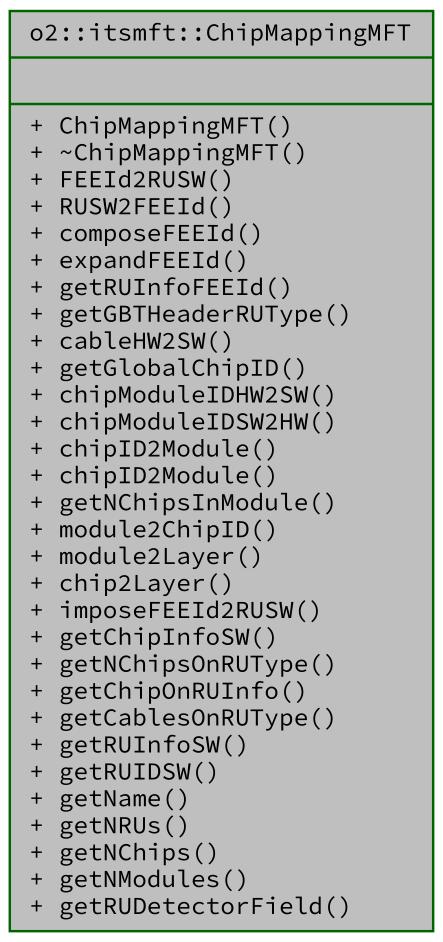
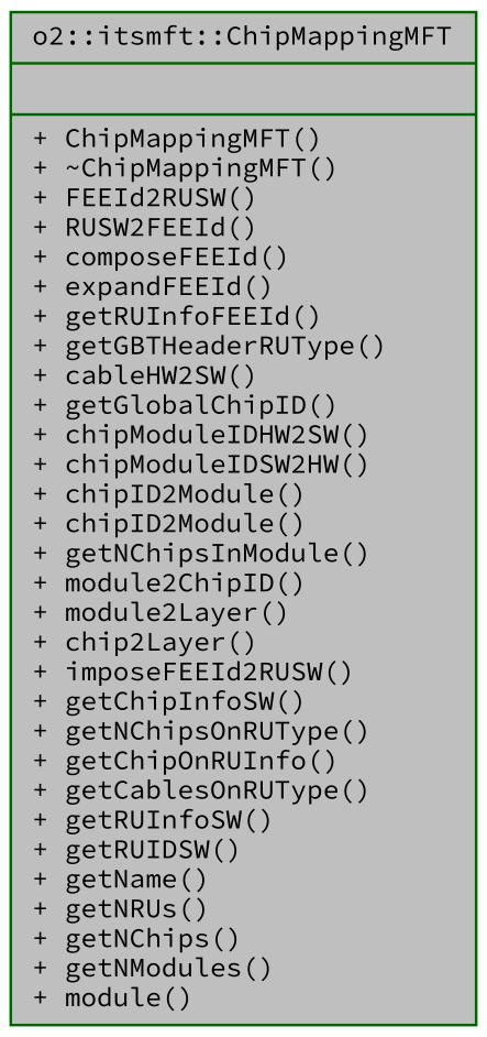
  digraph {
    fontname="Source Code Pro"
-   n1 [color=darkgreen fillcolor=grey75 fontcolor=black fontname="Source Code Pro" fontsize=10 height=0.2 label="{o2::itsmft::ChipMappingMFT\n||+ ChipMappingMFT()\l+ ~ChipMappingMFT()\l+ FEEId2RUSW()\l+ RUSW2FEEId()\l+ composeFEEId()\l+ expandFEEId()\l+ getRUInfoFEEId()\l+ getGBTHeaderRUType()\l+ cableHW2SW()\l+ getGlobalChipID()\l+ chipModuleIDHW2SW()\l+ chipModuleIDSW2HW()\l+ chipID2Module()\l+ chipID2Module()\l+ getNChipsInModule()\l+ module2ChipID()\l+ module2Layer()\l+ chip2Layer()\l+ imposeFEEId2RUSW()\l+ getChipInfoSW()\l+ getNChipsOnRUType()\l+ getChipOnRUInfo()\l+ getCablesOnRUType()\l+ getRUInfoSW()\l+ getRUIDSW()\l+ getName()\l+ getNRUs()\l+ getNChips()\l+ getNModules()\l+ getRUDetectorField()\l}" shape=record style=filled width=0.4]
+   n1 [color=darkgreen fillcolor=grey75 fontcolor=black fontname="Source Code Pro" fontsize=10 height=0.2 label="{o2::itsmft::ChipMappingMFT\n||+ ChipMappingMFT()\l+ ~ChipMappingMFT()\l+ FEEId2RUSW()\l+ RUSW2FEEId()\l+ composeFEEId()\l+ expandFEEId()\l+ getRUInfoFEEId()\l+ getGBTHeaderRUType()\l+ cableHW2SW()\l+ getGlobalChipID()\l+ chipModuleIDHW2SW()\l+ chipModuleIDSW2HW()\l+ chipID2Module()\l+ chipID2Module()\l+ getNChipsInModule()\l+ module2ChipID()\l+ module2Layer()\l+ chip2Layer()\l+ imposeFEEId2RUSW()\l+ getChipInfoSW()\l+ getNChipsOnRUType()\l+ getChipOnRUInfo()\l+ getCablesOnRUType()\l+ getRUInfoSW()\l+ getRUIDSW()\l+ getName()\l+ getNRUs()\l+ getNChips()\l+ getNModules()\l+ module()\l}" shape=record style=filled width=0.4]
  }
